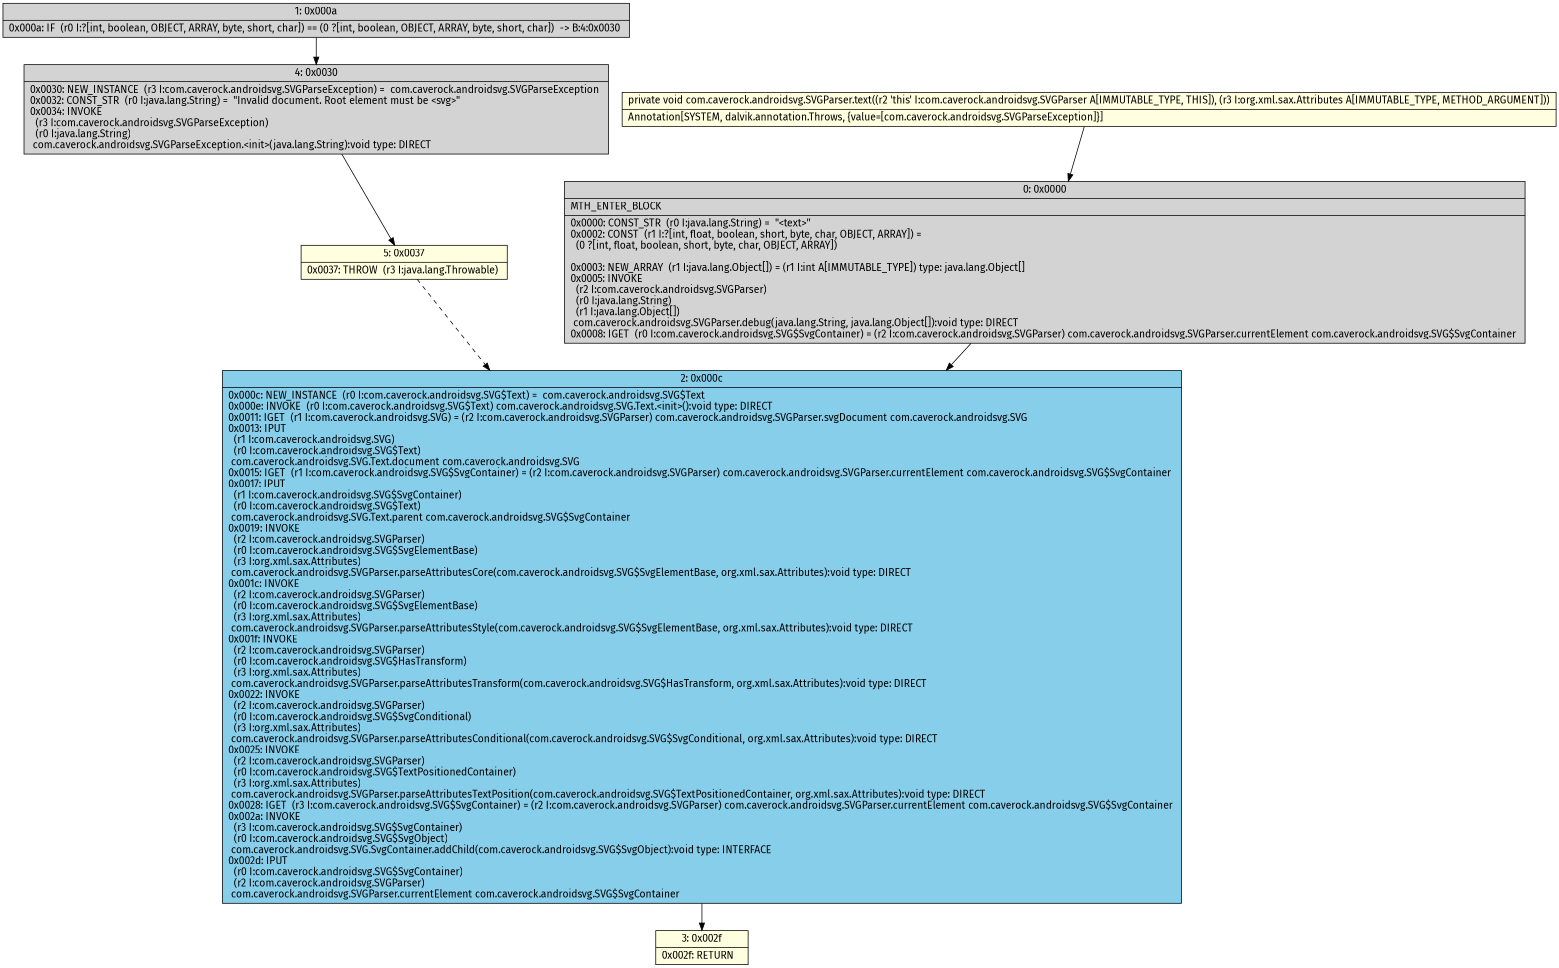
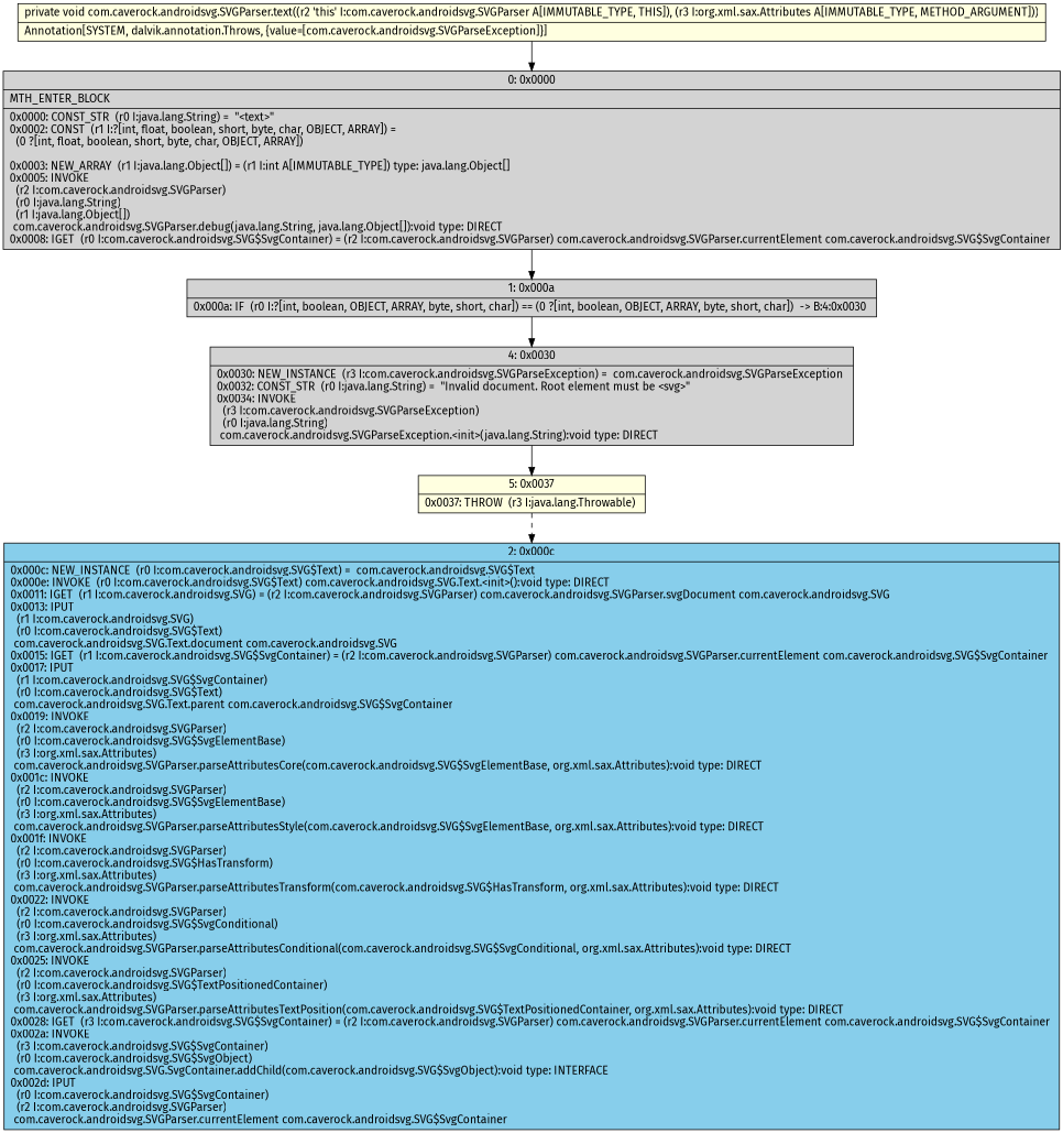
  digraph {
    fontname="Fira Sans"
    node [fillcolor=lightgrey fontname="Fira Sans" shape=record style=filled]
    edge [fontname="Fira Sans" style=solid]
    n1 [label="{0\:\ 0x0000|MTH_ENTER_BLOCK\l|0x0000: CONST_STR  (r0 I:java.lang.String) =  \"\<text\>\" \l0x0002: CONST  (r1 I:?[int, float, boolean, short, byte, char, OBJECT, ARRAY]) = \l  (0 ?[int, float, boolean, short, byte, char, OBJECT, ARRAY])\l \l0x0003: NEW_ARRAY  (r1 I:java.lang.Object[]) = (r1 I:int A[IMMUTABLE_TYPE]) type: java.lang.Object[] \l0x0005: INVOKE  \l  (r2 I:com.caverock.androidsvg.SVGParser)\l  (r0 I:java.lang.String)\l  (r1 I:java.lang.Object[])\l com.caverock.androidsvg.SVGParser.debug(java.lang.String, java.lang.Object[]):void type: DIRECT \l0x0008: IGET  (r0 I:com.caverock.androidsvg.SVG$SvgContainer) = (r2 I:com.caverock.androidsvg.SVGParser) com.caverock.androidsvg.SVGParser.currentElement com.caverock.androidsvg.SVG$SvgContainer \l}"]
    n2 [label="{1\:\ 0x000a|0x000a: IF  (r0 I:?[int, boolean, OBJECT, ARRAY, byte, short, char]) == (0 ?[int, boolean, OBJECT, ARRAY, byte, short, char])  \-\> B:4:0x0030 \l}"]
    n3 [label="{4\:\ 0x0030|0x0030: NEW_INSTANCE  (r3 I:com.caverock.androidsvg.SVGParseException) =  com.caverock.androidsvg.SVGParseException \l0x0032: CONST_STR  (r0 I:java.lang.String) =  \"Invalid document. Root element must be \<svg\>\" \l0x0034: INVOKE  \l  (r3 I:com.caverock.androidsvg.SVGParseException)\l  (r0 I:java.lang.String)\l com.caverock.androidsvg.SVGParseException.\<init\>(java.lang.String):void type: DIRECT \l}"]
    n4 [fillcolor=skyblue label="{2\:\ 0x000c|0x000c: NEW_INSTANCE  (r0 I:com.caverock.androidsvg.SVG$Text) =  com.caverock.androidsvg.SVG$Text \l0x000e: INVOKE  (r0 I:com.caverock.androidsvg.SVG$Text) com.caverock.androidsvg.SVG.Text.\<init\>():void type: DIRECT \l0x0011: IGET  (r1 I:com.caverock.androidsvg.SVG) = (r2 I:com.caverock.androidsvg.SVGParser) com.caverock.androidsvg.SVGParser.svgDocument com.caverock.androidsvg.SVG \l0x0013: IPUT  \l  (r1 I:com.caverock.androidsvg.SVG)\l  (r0 I:com.caverock.androidsvg.SVG$Text)\l com.caverock.androidsvg.SVG.Text.document com.caverock.androidsvg.SVG \l0x0015: IGET  (r1 I:com.caverock.androidsvg.SVG$SvgContainer) = (r2 I:com.caverock.androidsvg.SVGParser) com.caverock.androidsvg.SVGParser.currentElement com.caverock.androidsvg.SVG$SvgContainer \l0x0017: IPUT  \l  (r1 I:com.caverock.androidsvg.SVG$SvgContainer)\l  (r0 I:com.caverock.androidsvg.SVG$Text)\l com.caverock.androidsvg.SVG.Text.parent com.caverock.androidsvg.SVG$SvgContainer \l0x0019: INVOKE  \l  (r2 I:com.caverock.androidsvg.SVGParser)\l  (r0 I:com.caverock.androidsvg.SVG$SvgElementBase)\l  (r3 I:org.xml.sax.Attributes)\l com.caverock.androidsvg.SVGParser.parseAttributesCore(com.caverock.androidsvg.SVG$SvgElementBase, org.xml.sax.Attributes):void type: DIRECT \l0x001c: INVOKE  \l  (r2 I:com.caverock.androidsvg.SVGParser)\l  (r0 I:com.caverock.androidsvg.SVG$SvgElementBase)\l  (r3 I:org.xml.sax.Attributes)\l com.caverock.androidsvg.SVGParser.parseAttributesStyle(com.caverock.androidsvg.SVG$SvgElementBase, org.xml.sax.Attributes):void type: DIRECT \l0x001f: INVOKE  \l  (r2 I:com.caverock.androidsvg.SVGParser)\l  (r0 I:com.caverock.androidsvg.SVG$HasTransform)\l  (r3 I:org.xml.sax.Attributes)\l com.caverock.androidsvg.SVGParser.parseAttributesTransform(com.caverock.androidsvg.SVG$HasTransform, org.xml.sax.Attributes):void type: DIRECT \l0x0022: INVOKE  \l  (r2 I:com.caverock.androidsvg.SVGParser)\l  (r0 I:com.caverock.androidsvg.SVG$SvgConditional)\l  (r3 I:org.xml.sax.Attributes)\l com.caverock.androidsvg.SVGParser.parseAttributesConditional(com.caverock.androidsvg.SVG$SvgConditional, org.xml.sax.Attributes):void type: DIRECT \l0x0025: INVOKE  \l  (r2 I:com.caverock.androidsvg.SVGParser)\l  (r0 I:com.caverock.androidsvg.SVG$TextPositionedContainer)\l  (r3 I:org.xml.sax.Attributes)\l com.caverock.androidsvg.SVGParser.parseAttributesTextPosition(com.caverock.androidsvg.SVG$TextPositionedContainer, org.xml.sax.Attributes):void type: DIRECT \l0x0028: IGET  (r3 I:com.caverock.androidsvg.SVG$SvgContainer) = (r2 I:com.caverock.androidsvg.SVGParser) com.caverock.androidsvg.SVGParser.currentElement com.caverock.androidsvg.SVG$SvgContainer \l0x002a: INVOKE  \l  (r3 I:com.caverock.androidsvg.SVG$SvgContainer)\l  (r0 I:com.caverock.androidsvg.SVG$SvgObject)\l com.caverock.androidsvg.SVG.SvgContainer.addChild(com.caverock.androidsvg.SVG$SvgObject):void type: INTERFACE \l0x002d: IPUT  \l  (r0 I:com.caverock.androidsvg.SVG$SvgContainer)\l  (r2 I:com.caverock.androidsvg.SVGParser)\l com.caverock.androidsvg.SVGParser.currentElement com.caverock.androidsvg.SVG$SvgContainer \l}"]
-   n5 [fillcolor=lightyellow label="{3\:\ 0x002f|0x002f: RETURN   \l}"]
    n6 [fillcolor=lightyellow label="{5\:\ 0x0037|0x0037: THROW  (r3 I:java.lang.Throwable) \l}"]
    n7 [fillcolor=lightyellow label="{private void com.caverock.androidsvg.SVGParser.text((r2 'this' I:com.caverock.androidsvg.SVGParser A[IMMUTABLE_TYPE, THIS]), (r3 I:org.xml.sax.Attributes A[IMMUTABLE_TYPE, METHOD_ARGUMENT]))  | Annotation[SYSTEM, dalvik.annotation.Throws, \{value=[com.caverock.androidsvg.SVGParseException]\}]\l}"]
-   n1 -> n4
+   n1 -> n2
    n2 -> n3
    n3 -> n6
-   n4 -> n5
    n6 -> n4 [style=dashed]
    n7 -> n1
  }
